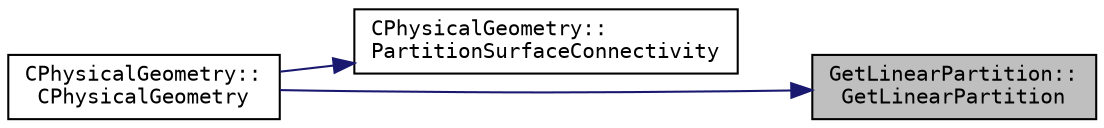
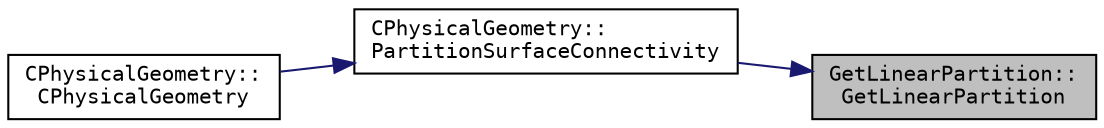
  digraph {
    fontname="DejaVu Sans Mono"
    rankdir=RL
    node [color=black fillcolor=white fontname="DejaVu Sans Mono" fontsize=10 shape=record style=filled]
    edge [color=midnightblue dir=back fontname="DejaVu Sans Mono" fontsize=10 labelfontname=Helvetica labelfontsize=10 style=solid]
    n1 [fillcolor=grey75 fontcolor=black height=0.2 label="GetLinearPartition::\lGetLinearPartition" width=0.4]
    n2 [height=0.2 label="CPhysicalGeometry::\lPartitionSurfaceConnectivity" width=0.4]
    n3 [height=0.2 label="CPhysicalGeometry::\lCPhysicalGeometry" width=0.4]
-   n1 -> n3
+   n1 -> n2
    n2 -> n3
  }
